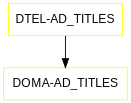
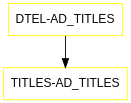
  digraph {
    fontname="Liberation Sans"
    node [color=yellow shape=box fontname="Liberation Sans"]
    "DTEL-AD_TITLES"
-   "DOMA-AD_TITLES"
+   "DOMA-AD_TITLES" [label="TITLES-AD_TITLES"]
    "DTEL-AD_TITLES" -> "DOMA-AD_TITLES" [fontname="Liberation Sans"]
  }
